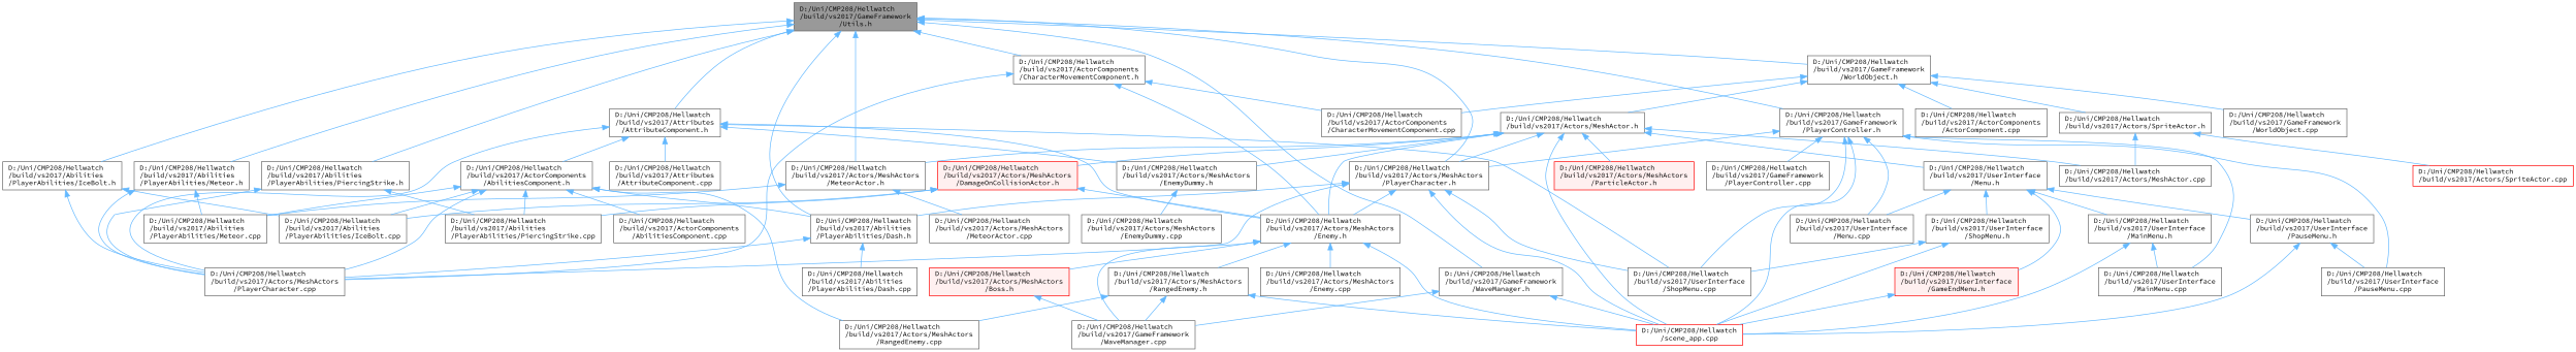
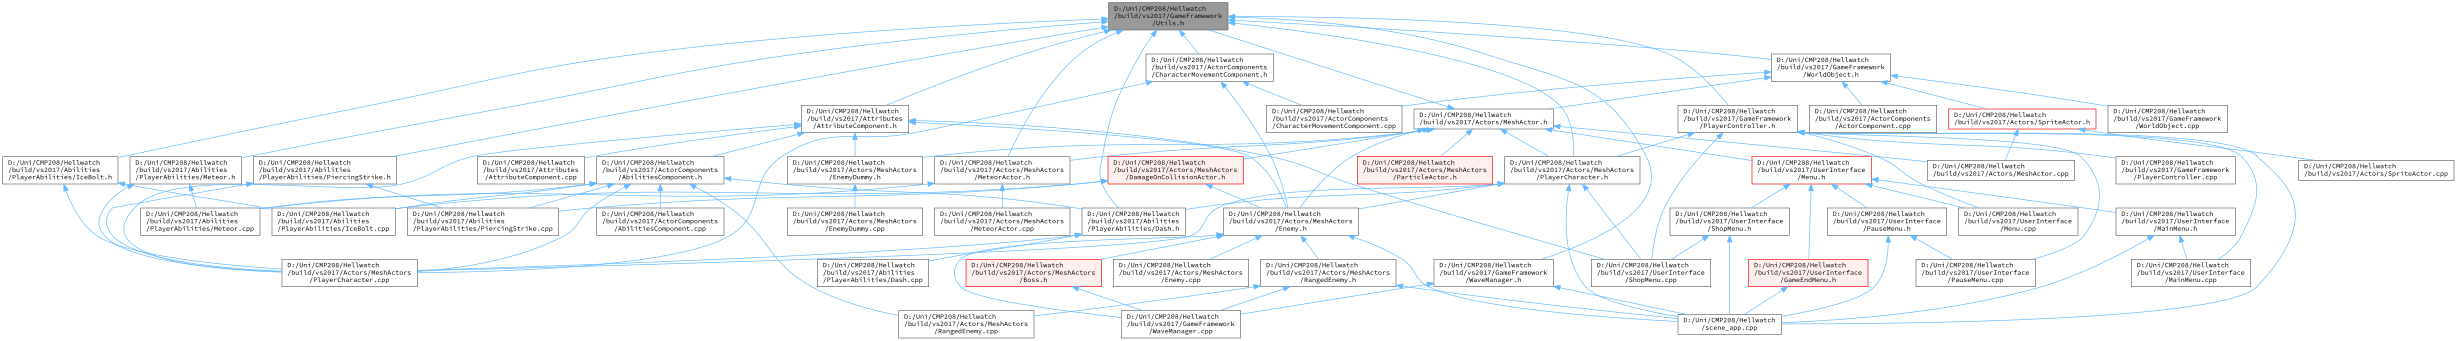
  digraph {
    fontname="Source Code Pro"
    node [color=grey40 fillcolor=white fontname="Source Code Pro" fontsize=10 shape=box style=filled]
    edge [color=steelblue1 dir=back fontname="Source Code Pro" fontsize=10 labelfontname=Helvetica labelfontsize=10 style=solid]
    n1 [color=gray40 fillcolor=grey60 fontcolor=black height=0.2 label="D:/Uni/CMP208/Hellwatch\l/build/vs2017/GameFramework\l/Utils.h" width=0.4]
    n2 [height=0.2 label="D:/Uni/CMP208/Hellwatch\l/build/vs2017/Abilities\l/PlayerAbilities/Dash.h" width=0.4]
    n3 [height=0.2 label="D:/Uni/CMP208/Hellwatch\l/build/vs2017/Abilities\l/PlayerAbilities/IceBolt.h" width=0.4]
    n4 [height=0.2 label="D:/Uni/CMP208/Hellwatch\l/build/vs2017/Abilities\l/PlayerAbilities/Meteor.h" width=0.4]
    n5 [height=0.2 label="D:/Uni/CMP208/Hellwatch\l/build/vs2017/Abilities\l/PlayerAbilities/PiercingStrike.h" width=0.4]
    n6 [height=0.2 label="D:/Uni/CMP208/Hellwatch\l/build/vs2017/ActorComponents\l/CharacterMovementComponent.h" width=0.4]
    n7 [height=0.2 label="D:/Uni/CMP208/Hellwatch\l/build/vs2017/Actors/MeshActors\l/MeteorActor.h" width=0.4]
    n8 [height=0.2 label="D:/Uni/CMP208/Hellwatch\l/build/vs2017/Actors/MeshActors\l/PlayerCharacter.h" width=0.4]
    n9 [height=0.2 label="D:/Uni/CMP208/Hellwatch\l/build/vs2017/Attributes\l/AttributeComponent.h" width=0.4]
    n10 [height=0.2 label="D:/Uni/CMP208/Hellwatch\l/build/vs2017/GameFramework\l/PlayerController.h" width=0.4]
    n11 [height=0.2 label="D:/Uni/CMP208/Hellwatch\l/build/vs2017/GameFramework\l/WaveManager.h" width=0.4]
    n12 [height=0.2 label="D:/Uni/CMP208/Hellwatch\l/build/vs2017/GameFramework\l/WorldObject.h" width=0.4]
    n13 [height=0.2 label="D:/Uni/CMP208/Hellwatch\l/build/vs2017/Abilities\l/PlayerAbilities/Dash.cpp" width=0.4]
    n14 [height=0.2 label="D:/Uni/CMP208/Hellwatch\l/build/vs2017/Actors/MeshActors\l/PlayerCharacter.cpp" width=0.4]
    n15 [height=0.2 label="D:/Uni/CMP208/Hellwatch\l/build/vs2017/Abilities\l/PlayerAbilities/IceBolt.cpp" width=0.4]
    n16 [height=0.2 label="D:/Uni/CMP208/Hellwatch\l/build/vs2017/Abilities\l/PlayerAbilities/Meteor.cpp" width=0.4]
    n17 [height=0.2 label="D:/Uni/CMP208/Hellwatch\l/build/vs2017/Abilities\l/PlayerAbilities/PiercingStrike.cpp" width=0.4]
    n18 [height=0.2 label="D:/Uni/CMP208/Hellwatch\l/build/vs2017/ActorComponents\l/CharacterMovementComponent.cpp" width=0.4]
    n19 [height=0.2 label="D:/Uni/CMP208/Hellwatch\l/build/vs2017/Actors/MeshActors\l/Enemy.h" width=0.4]
    n20 [height=0.2 label="D:/Uni/CMP208/Hellwatch\l/build/vs2017/Actors/MeshActors\l/MeteorActor.cpp" width=0.4]
-   n21 [color=red height=0.2 label="D:/Uni/CMP208/Hellwatch\l/scene_app.cpp" width=0.4]
+   n21 [height=0.2 label="D:/Uni/CMP208/Hellwatch\l/scene_app.cpp" width=0.4]
    n22 [height=0.2 label="D:/Uni/CMP208/Hellwatch\l/build/vs2017/UserInterface\l/ShopMenu.cpp" width=0.4]
    n23 [height=0.2 label="D:/Uni/CMP208/Hellwatch\l/build/vs2017/ActorComponents\l/AbilitiesComponent.h" width=0.4]
    n24 [height=0.2 label="D:/Uni/CMP208/Hellwatch\l/build/vs2017/Actors/MeshActors\l/EnemyDummy.h" width=0.4]
    n25 [height=0.2 label="D:/Uni/CMP208/Hellwatch\l/build/vs2017/Attributes\l/AttributeComponent.cpp" width=0.4]
    n26 [height=0.2 label="D:/Uni/CMP208/Hellwatch\l/build/vs2017/GameFramework\l/PlayerController.cpp" width=0.4]
    n27 [height=0.2 label="D:/Uni/CMP208/Hellwatch\l/build/vs2017/UserInterface\l/MainMenu.cpp" width=0.4]
    n28 [height=0.2 label="D:/Uni/CMP208/Hellwatch\l/build/vs2017/UserInterface\l/Menu.cpp" width=0.4]
    n29 [height=0.2 label="D:/Uni/CMP208/Hellwatch\l/build/vs2017/UserInterface\l/PauseMenu.cpp" width=0.4]
    n30 [height=0.2 label="D:/Uni/CMP208/Hellwatch\l/build/vs2017/GameFramework\l/WaveManager.cpp" width=0.4]
    n31 [height=0.2 label="D:/Uni/CMP208/Hellwatch\l/build/vs2017/ActorComponents\l/ActorComponent.cpp" width=0.4]
    n32 [height=0.2 label="D:/Uni/CMP208/Hellwatch\l/build/vs2017/Actors/MeshActor.h" width=0.4]
-   n33 [height=0.2 label="D:/Uni/CMP208/Hellwatch\l/build/vs2017/Actors/SpriteActor.h" width=0.4]
+   n33 [color=red height=0.2 label="D:/Uni/CMP208/Hellwatch\l/build/vs2017/Actors/SpriteActor.h" width=0.4]
    n34 [height=0.2 label="D:/Uni/CMP208/Hellwatch\l/build/vs2017/GameFramework\l/WorldObject.cpp" width=0.4]
-   n35 [height=0.2 label="D:/Uni/CMP208/Hellwatch\l/build/vs2017/UserInterface\l/Menu.h" width=0.4]
+   n35 [color=red height=0.2 label="D:/Uni/CMP208/Hellwatch\l/build/vs2017/UserInterface\l/Menu.h" width=0.4]
    n36 [color=red fillcolor="#FFF0F0" height=0.2 label="D:/Uni/CMP208/Hellwatch\l/build/vs2017/UserInterface\l/GameEndMenu.h" width=0.4]
    n37 [height=0.2 label="D:/Uni/CMP208/Hellwatch\l/build/vs2017/UserInterface\l/MainMenu.h" width=0.4]
    n38 [height=0.2 label="D:/Uni/CMP208/Hellwatch\l/build/vs2017/UserInterface\l/PauseMenu.h" width=0.4]
    n39 [height=0.2 label="D:/Uni/CMP208/Hellwatch\l/build/vs2017/UserInterface\l/ShopMenu.h" width=0.4]
    n40 [color=red fillcolor="#FFF0F0" height=0.2 label="D:/Uni/CMP208/Hellwatch\l/build/vs2017/Actors/MeshActors\l/Boss.h" width=0.4]
    n41 [height=0.2 label="D:/Uni/CMP208/Hellwatch\l/build/vs2017/Actors/MeshActors\l/Enemy.cpp" width=0.4]
    n42 [height=0.2 label="D:/Uni/CMP208/Hellwatch\l/build/vs2017/Actors/MeshActors\l/RangedEnemy.h" width=0.4]
    n43 [height=0.2 label="D:/Uni/CMP208/Hellwatch\l/build/vs2017/Actors/MeshActors\l/RangedEnemy.cpp" width=0.4]
    n44 [height=0.2 label="D:/Uni/CMP208/Hellwatch\l/build/vs2017/ActorComponents\l/AbilitiesComponent.cpp" width=0.4]
    n45 [height=0.2 label="D:/Uni/CMP208/Hellwatch\l/build/vs2017/Actors/MeshActors\l/EnemyDummy.cpp" width=0.4]
    n46 [height=0.2 label="D:/Uni/CMP208/Hellwatch\l/build/vs2017/Actors/MeshActor.cpp" width=0.4]
    n47 [color=red fillcolor="#FFF0F0" height=0.2 label="D:/Uni/CMP208/Hellwatch\l/build/vs2017/Actors/MeshActors\l/DamageOnCollisionActor.h" width=0.4]
    n48 [color=red fillcolor="#FFF0F0" height=0.2 label="D:/Uni/CMP208/Hellwatch\l/build/vs2017/Actors/MeshActors\l/ParticleActor.h" width=0.4]
-   n49 [color=red height=0.2 label="D:/Uni/CMP208/Hellwatch\l/build/vs2017/Actors/SpriteActor.cpp" width=0.4]
+   n49 [height=0.2 label="D:/Uni/CMP208/Hellwatch\l/build/vs2017/Actors/SpriteActor.cpp" width=0.4]
    n1 -> n2
    n1 -> n3
    n1 -> n4
    n1 -> n5
    n1 -> n6
    n1 -> n7
    n1 -> n8
    n1 -> n9
    n1 -> n10
    n1 -> n11
    n1 -> n12
    n2 -> n13
    n2 -> n14
    n3 -> n14
    n3 -> n15
    n4 -> n14
    n4 -> n16
    n5 -> n14
    n5 -> n17
    n6 -> n14
    n6 -> n18
    n6 -> n19
    n7 -> n16
    n7 -> n20
    n8 -> n2
    n8 -> n14
    n8 -> n19
    n8 -> n21
    n8 -> n22
    n9 -> n14
    n9 -> n19
    n9 -> n22
    n9 -> n23
    n9 -> n24
    n9 -> n25
    n10 -> n8
    n10 -> n21
    n10 -> n22
    n10 -> n26
    n10 -> n27
    n10 -> n28
    n10 -> n29
    n11 -> n21
    n11 -> n30
    n12 -> n18
    n12 -> n31
    n12 -> n32
    n12 -> n33
    n12 -> n34
    n19 -> n21
    n19 -> n30
    n19 -> n40
    n19 -> n41
    n19 -> n42
    n23 -> n2
    n23 -> n14
    n23 -> n15
    n23 -> n16
    n23 -> n17
    n23 -> n43
    n23 -> n44
    n24 -> n45
    n32 -> n7
    n32 -> n8
    n32 -> n19
-   n32 -> n21
+   n32 -> n1
    n32 -> n24
    n32 -> n35
    n32 -> n46
    n32 -> n47
    n32 -> n48
    n33 -> n46
    n33 -> n49
    n35 -> n28
    n35 -> n36
    n35 -> n37
    n35 -> n38
    n35 -> n39
    n36 -> n21
    n37 -> n21
    n37 -> n27
    n38 -> n21
    n38 -> n29
    n39 -> n21
    n39 -> n22
    n40 -> n30
    n42 -> n21
    n42 -> n30
    n42 -> n43
    n47 -> n15
    n47 -> n17
    n47 -> n19
  }
